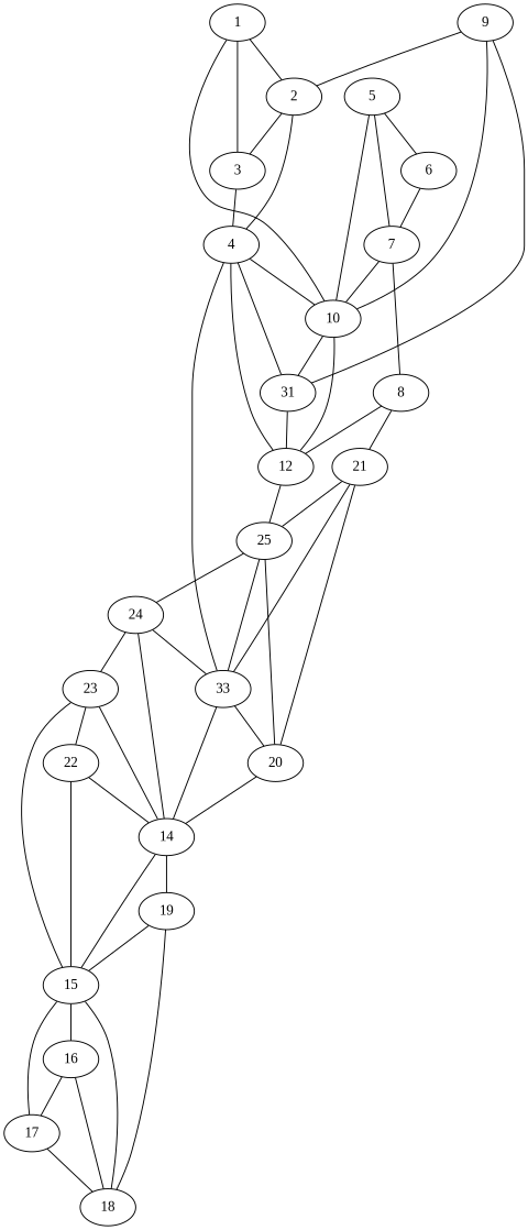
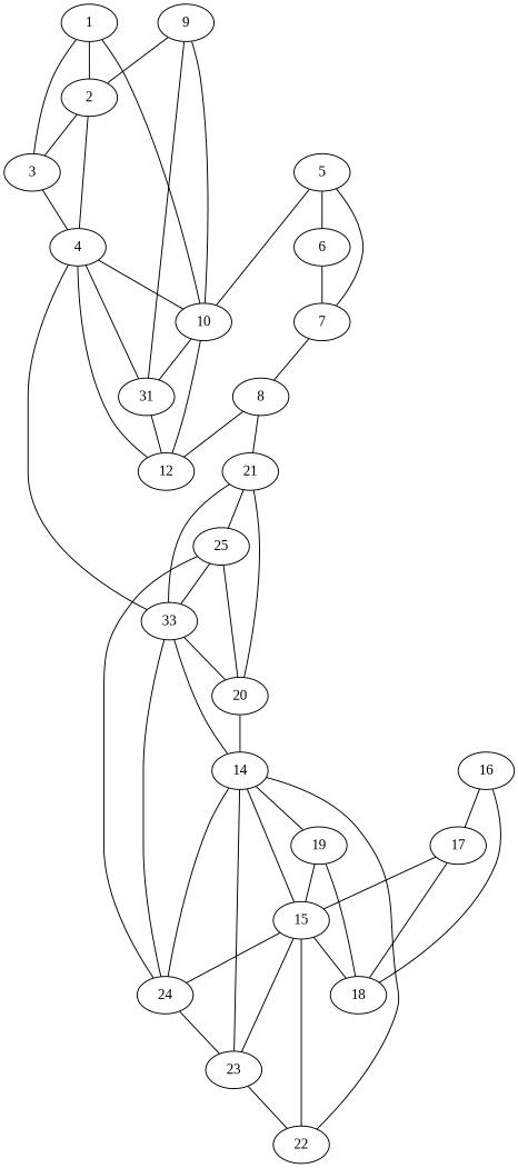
  graph {
    fontname="Liberation Serif"
    node [aaLength=4 fontname="Liberation Serif" sequence=FDGVADYLQTY type=1]
    edge [distance0=0.0 fontname="Liberation Serif" frequency=1 type0=3]
    1 [aaLength=11 type=0]
    2 [aaLength=7 sequence=KSEAQAL type=0]
    3 [aaLength=3 sequence=ASK type=0]
    10 [aaLength=6 sequence=KSEAQA type=0]
    4 [sequence=LADV type=0]
    n6 [aaLength=3 label=31 sequence=ASK type=0]
    n7 [aaLength=5 label=33 sequence=WREAD]
    12 [sequence=LADV type=0]
    14 [aaLength=5 sequence=RILYS]
    20 [aaLength=5 sequence=WREAD]
    25 [aaLength=5 sequence=GGDIF]
    15 [sequence=IYKT]
    19 [aaLength=5 sequence=RILYS]
    5 [aaLength=11 type=0]
    7 [aaLength=3 sequence=ASK type=0]
    6 [aaLength=7 sequence=KSEAQAL type=0]
    8 [sequence=LADV type=0]
    21 [aaLength=5 sequence=GGDIF]
    24 [aaLength=5 sequence=WREAD]
    9 [aaLength=11 type=0]
    23 [aaLength=5 sequence=RILYS]
    16 [sequence=TKIR]
    18 [sequence=IYKT]
    17 [sequence=TKIR]
    22 [sequence=IYKT]
    1 -- 2 [distance0=25.05601 type0=1]
    1 -- 3 [distance0=31.16228]
    1 -- 10 [distance0=27.60544 type0=2]
    2 -- 3 [distance0=12.0165 distance1=3.0 frequency=2 type0=1 type1=4]
    2 -- 4 [distance0=18.01554]
    3 -- 4 [distance0=10.08376 distance1=2.0 frequency=2 type0=1 type1=4]
    10 -- n6 [distance0=13.47123 distance1=4.0 frequency=2 type0=1 type1=4]
    4 -- 10 [distance0=16.1828]
    4 -- n6 [distance0=15.15101 type0=2]
    4 -- n7 [distance0=25.0 type0=4]
    n6 -- 12 [distance0=9.426484 distance1=2.0 frequency=2 type0=1 type1=4]
    n7 -- 14 [distance0=16.0 distance1=11.0 frequency=2 type1=4]
    n7 -- 20 [type0=1]
    12 -- 10 [distance0=19.87455]
    12 -- 4 [distance0=19.1108 type0=2]
-   12 -- 25 [distance0=6.0 type0=4]
    14 -- 15 [distance0=9.0 distance1=4.0 frequency=2 type1=4]
    14 -- 19 [type0=1]
    20 -- 14 [distance0=16.0]
    25 -- n7 [distance0=19.0 type0=2]
    25 -- 20 [distance0=19.0]
    25 -- 24 [distance0=14.0 type0=4]
-   15 -- 16 [distance0=7.0 type0=4]
+   15 -- 24 [distance0=7.0 type0=4]
    15 -- 18 [type0=1]
    19 -- 15 [distance0=9.0]
    19 -- 18 [distance0=4.0 type0=4]
    5 -- 10 [distance0=29.70057 type0=2]
    5 -- 7 [distance0=31.14852]
    5 -- 6 [distance0=24.99506 distance1=9.0 frequency=2 type0=1 type1=4]
-   7 -- 10 [distance0=29.69869]
    7 -- 8 [distance0=9.465248 distance1=2.0 frequency=2 type0=1 type1=4]
    6 -- 7 [distance0=12.14687 distance1=3.0 frequency=2 type0=1 type1=4]
    8 -- 12 [distance0=35.26932]
    8 -- 21 [distance0=6.0 type0=4]
    21 -- n7 [distance0=19.0 type0=2]
    21 -- 20 [distance0=19.0 distance1=14.0 frequency=2 type1=4]
    21 -- 25 [type0=1]
    24 -- n7 [type0=1]
    24 -- 14 [distance0=16.0]
    24 -- 23 [distance0=11.0 type0=4]
    9 -- 2 [distance0=28.6135 type0=2]
    9 -- 10 [distance0=26.24266 distance1=9.0 frequency=2 type0=1 type1=4]
    9 -- n6 [distance0=31.24776]
    23 -- 14 [type0=1]
    23 -- 15 [distance0=9.0]
    23 -- 22 [distance0=4.0 type0=4]
    16 -- 18 [distance0=11.0]
    16 -- 17 [type0=1]
    17 -- 15 [distance0=11.0 type0=2]
    17 -- 18 [distance0=11.0]
    22 -- 14 [distance0=9.0]
    22 -- 15 [type0=1]
  }
